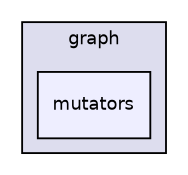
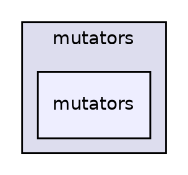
  digraph {
    compound=true
    n1 [fillcolor="#eeeeff" fontname=Helvetica fontsize=10 label=mutators pencolor=black shape=box style=filled]
    subgraph cluster_1 {
      bgcolor="#ddddee"
      fontname=Helvetica
      fontsize=10
-     label="graph"
+     label=mutators
      pencolor=black
      n1
    }
  }
